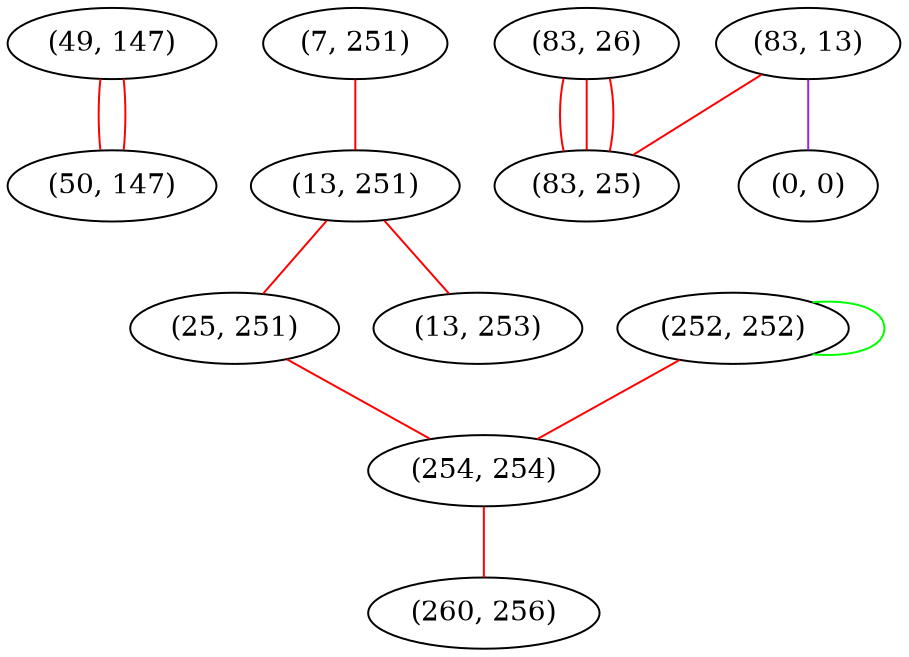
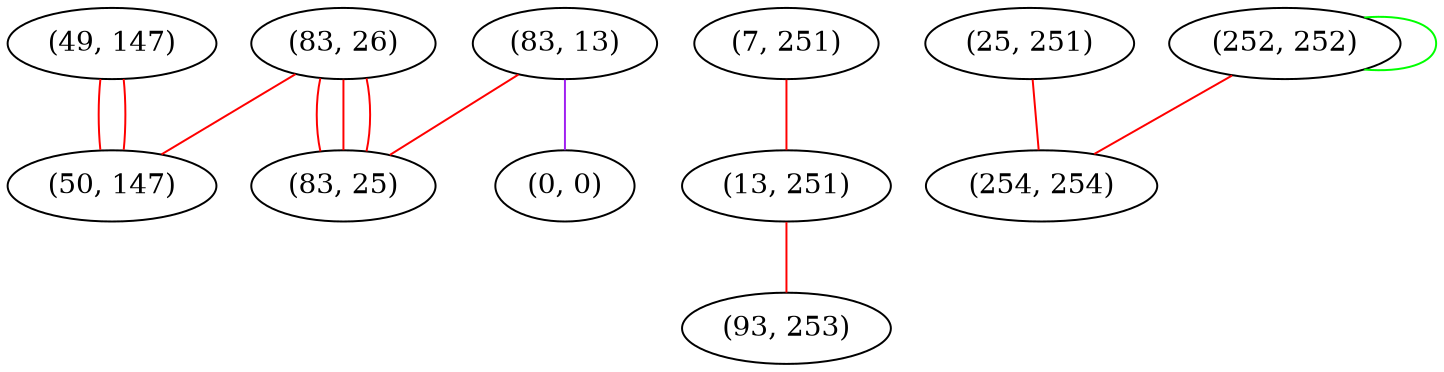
  graph {
    edge [color=red weight=1]
    "(49, 147)"
    "(50, 147)"
    "(7, 251)"
    "(13, 251)"
    "(25, 251)"
-   "(13, 253)"
+   "(13, 253)" [label="(93, 253)"]
    "(83, 26)"
    "(83, 25)"
    "(252, 252)"
    "(254, 254)"
-   "(260, 256)"
    "(83, 13)"
    "(0, 0)"
    "(49, 147)" -- "(50, 147)"
    "(49, 147)" -- "(50, 147)"
    "(7, 251)" -- "(13, 251)"
-   "(13, 251)" -- "(25, 251)"
    "(13, 251)" -- "(13, 253)"
    "(25, 251)" -- "(254, 254)"
+   "(83, 26)" -- "(50, 147)"
    "(83, 26)" -- "(83, 25)"
    "(83, 26)" -- "(83, 25)"
    "(83, 26)" -- "(83, 25)"
    "(252, 252)" -- "(252, 252)" [color=green weight=2]
    "(252, 252)" -- "(254, 254)"
-   "(254, 254)" -- "(260, 256)"
    "(83, 13)" -- "(83, 25)"
    "(83, 13)" -- "(0, 0)" [color=purple weight=4]
  }
